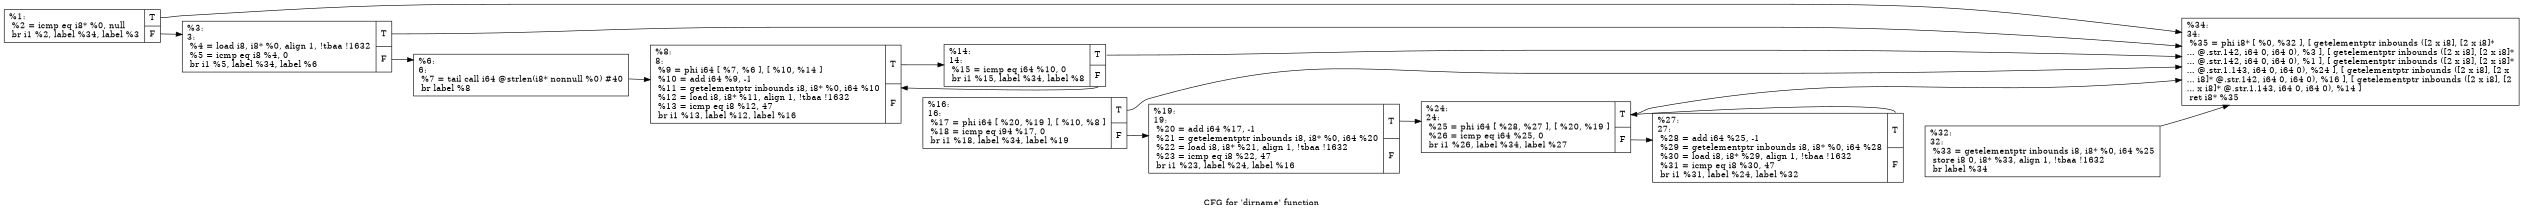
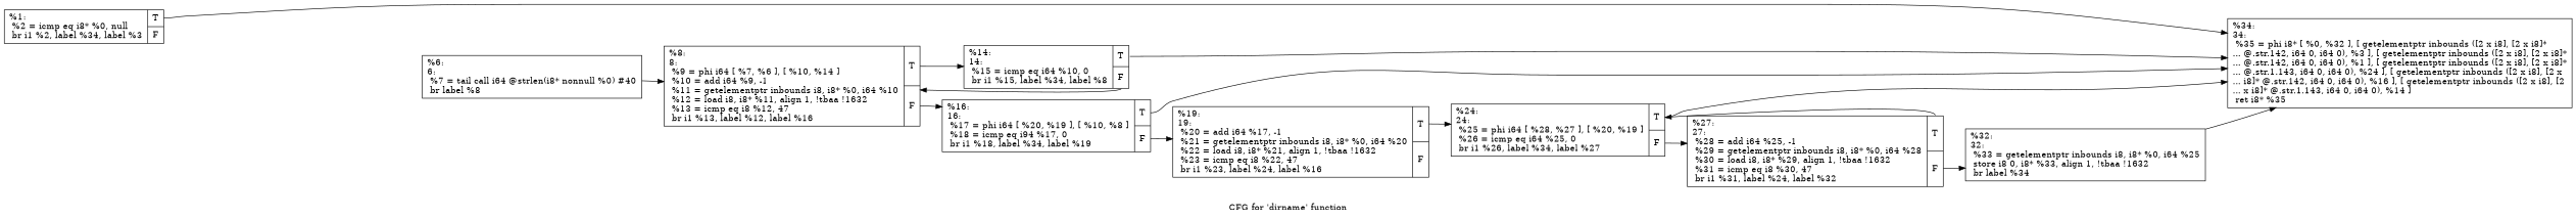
  digraph {
    label="CFG for 'dirname' function"
    rankdir=LR
    node [shape=record]
    edge [tailport=s0]
    n1 [label="{%1:\l  %2 = icmp eq i8* %0, null\l  br i1 %2, label %34, label %3\l|{<s0>T|<s1>F}}"]
    n2 [label="{%34:\l34:                                               \l  %35 = phi i8* [ %0, %32 ], [ getelementptr inbounds ([2 x i8], [2 x i8]*\l... @.str.142, i64 0, i64 0), %3 ], [ getelementptr inbounds ([2 x i8], [2 x i8]*\l... @.str.142, i64 0, i64 0), %1 ], [ getelementptr inbounds ([2 x i8], [2 x i8]*\l... @.str.1.143, i64 0, i64 0), %24 ], [ getelementptr inbounds ([2 x i8], [2 x\l... i8]* @.str.142, i64 0, i64 0), %16 ], [ getelementptr inbounds ([2 x i8], [2\l... x i8]* @.str.1.143, i64 0, i64 0), %14 ]\l  ret i8* %35\l}"]
-   n3 [label="{%3:\l3:                                                \l  %4 = load i8, i8* %0, align 1, !tbaa !1632\l  %5 = icmp eq i8 %4, 0\l  br i1 %5, label %34, label %6\l|{<s0>T|<s1>F}}"]
    n4 [label="{%6:\l6:                                                \l  %7 = tail call i64 @strlen(i8* nonnull %0) #40\l  br label %8\l}"]
    n5 [label="{%8:\l8:                                                \l  %9 = phi i64 [ %7, %6 ], [ %10, %14 ]\l  %10 = add i64 %9, -1\l  %11 = getelementptr inbounds i8, i8* %0, i64 %10\l  %12 = load i8, i8* %11, align 1, !tbaa !1632\l  %13 = icmp eq i8 %12, 47\l  br i1 %13, label %12, label %16\l|{<s0>T|<s1>F}}"]
    n6 [label="{%14:\l14:                                               \l  %15 = icmp eq i64 %10, 0\l  br i1 %15, label %34, label %8\l|{<s0>T|<s1>F}}"]
    n7 [label="{%16:\l16:                                               \l  %17 = phi i64 [ %20, %19 ], [ %10, %8 ]\l  %18 = icmp eq i94 %17, 0\l  br i1 %18, label %34, label %19\l|{<s0>T|<s1>F}}"]
    n8 [label="{%19:\l19:                                               \l  %20 = add i64 %17, -1\l  %21 = getelementptr inbounds i8, i8* %0, i64 %20\l  %22 = load i8, i8* %21, align 1, !tbaa !1632\l  %23 = icmp eq i8 %22, 47\l  br i1 %23, label %24, label %16\l|{<s0>T|<s1>F}}"]
    n9 [label="{%24:\l24:                                               \l  %25 = phi i64 [ %28, %27 ], [ %20, %19 ]\l  %26 = icmp eq i64 %25, 0\l  br i1 %26, label %34, label %27\l|{<s0>T|<s1>F}}"]
    n10 [label="{%27:\l27:                                               \l  %28 = add i64 %25, -1\l  %29 = getelementptr inbounds i8, i8* %0, i64 %28\l  %30 = load i8, i8* %29, align 1, !tbaa !1632\l  %31 = icmp eq i8 %30, 47\l  br i1 %31, label %24, label %32\l|{<s0>T|<s1>F}}"]
    n11 [label="{%32:\l32:                                               \l  %33 = getelementptr inbounds i8, i8* %0, i64 %25\l  store i8 0, i8* %33, align 1, !tbaa !1632\l  br label %34\l}"]
    n1 -> n2
-   n1 -> n3 [tailport=s1]
-   n3 -> n2
-   n3 -> n4 [tailport=s1]
    n4 -> n5
    n5 -> n6
+   n5 -> n7 [tailport=s1]
    n6 -> n2
    n6 -> n5 [tailport=s1]
    n7 -> n2
    n7 -> n8 [tailport=s1]
    n8 -> n9
    n9 -> n2
    n9 -> n10 [tailport=s1]
    n10 -> n9
+   n10 -> n11 [tailport=s1]
    n11 -> n2
  }
